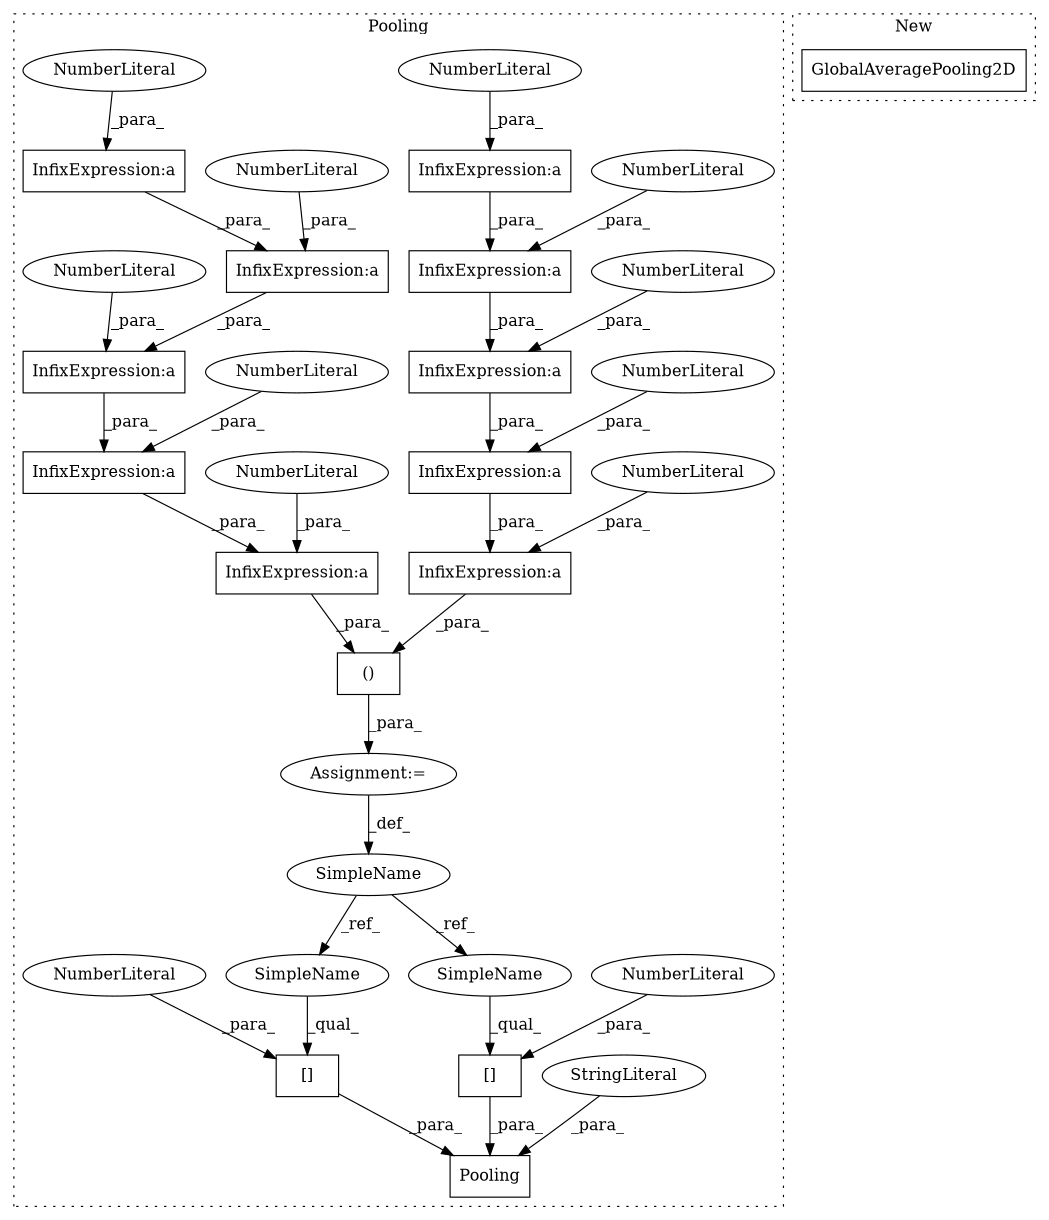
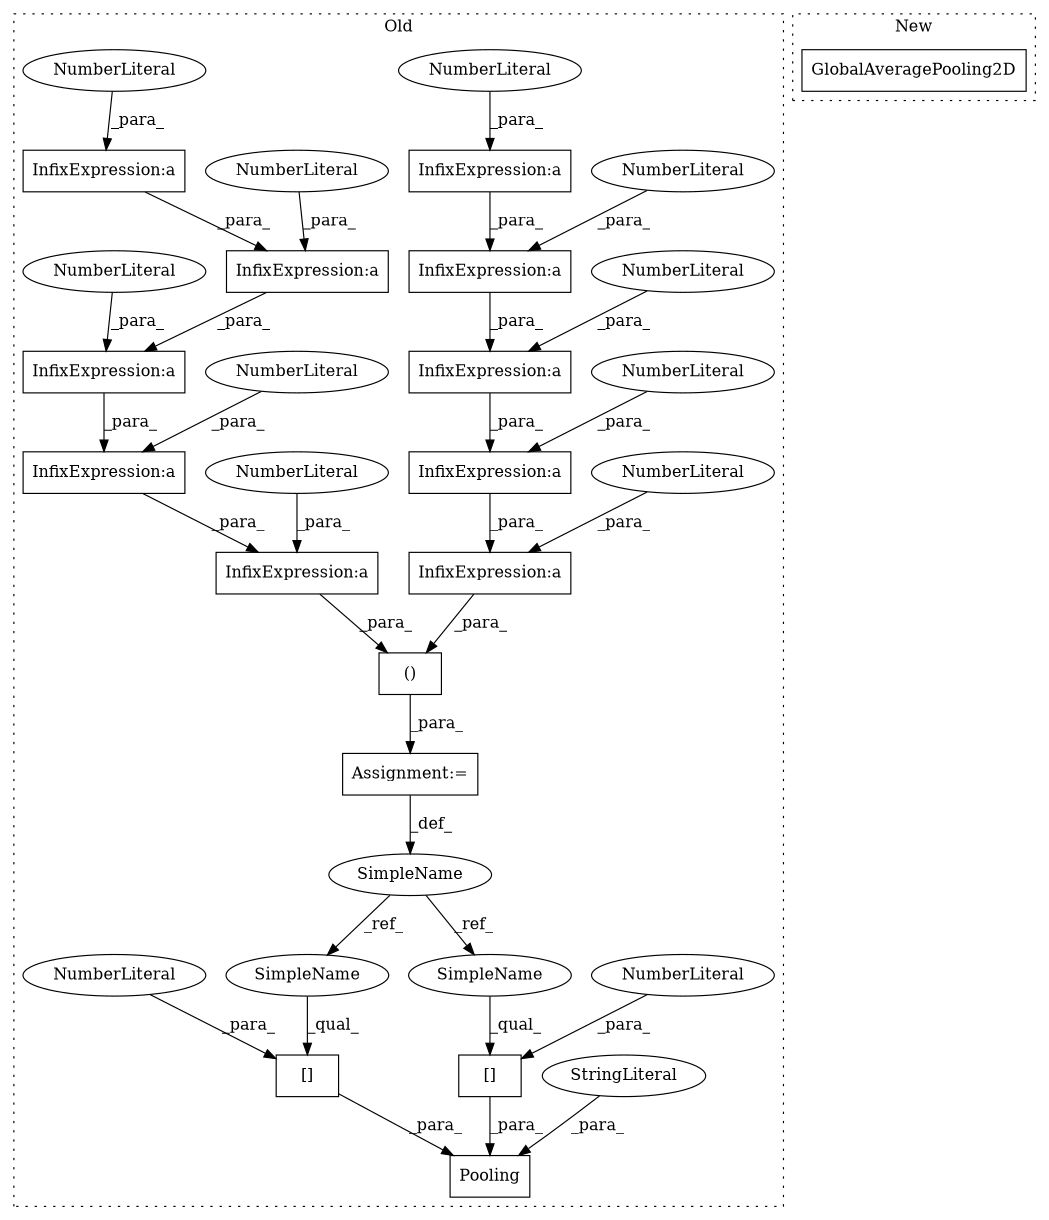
  digraph {
    node [a=34 l=1 shape=box]
    n1 [a=106 l=84 label="()" s=33608]
    n2 [a=2 l="13,1" label="[]" s="33717,33731"]
    n3 [label=NumberLiteral s=33730 shape=ellipse]
    n4 [a=2 l="13,1" label="[]" s="33733,33747"]
    n5 [label=NumberLiteral s=33746 shape=ellipse]
    n6 [a=42 l=12 label=SimpleName s=33590 shape=ellipse]
    n7 [a=32 l="8,1" label=Pooling s="33709,33755"]
    n8 [a=45 l=6 label=StringLiteral s=33749 shape=ellipse]
-   n9 [a=7 l=6 label="Assignment:=" s=33602 shape=ellipse]
+   n9 [a=7 l=6 label="Assignment:=" s=33602]
    n10 [a=27 l=3 label="InfixExpression:a" s=33672]
    n11 [a=27 l=3 label="InfixExpression:a" s=33633]
    n12 [a=27 l=3 label="InfixExpression:a" s=33623]
    n13 [a=27 l=3 label="InfixExpression:a" s=33687]
    n14 [label=NumberLiteral s=33636 shape=ellipse]
    n15 [label=NumberLiteral s=33690 shape=ellipse]
    n16 [label=NumberLiteral s=33675 shape=ellipse]
    n17 [label=NumberLiteral s=33626 shape=ellipse]
    n18 [a=27 l=3 label="InfixExpression:a" s=33667]
    n19 [label=NumberLiteral s=33670 shape=ellipse]
    n20 [a=27 l=3 label="InfixExpression:a" s=33638]
    n21 [label=NumberLiteral s=33641 shape=ellipse]
    n22 [a=27 l=3 label="InfixExpression:a" s=33628]
    n23 [label=NumberLiteral s=33631 shape=ellipse]
    n24 [a=27 l=3 label="InfixExpression:a" s=33677]
    n25 [label=NumberLiteral s=33680 shape=ellipse]
    n26 [a=27 l=3 label="InfixExpression:a" s=33682]
    n27 [a=27 l=3 label="InfixExpression:a" s=33618]
    n28 [label=NumberLiteral s=33621 shape=ellipse]
    n29 [label=NumberLiteral s=33685 shape=ellipse]
    n30 [a=42 l=12 label=SimpleName s=33733 shape=ellipse]
    n31 [a=42 l=12 label=SimpleName s=33717 shape=ellipse]
    n32 [a=32 l=24 label=GlobalAveragePooling2D s=32338]
    subgraph cluster_1 {
-     label=Pooling
+     label=Old
      style=dotted
      n1
      n2
      n3
      n4
      n5
      n6
      n7
      n8
      n9
      n10
      n11
      n12
      n13
      n14
      n15
      n16
      n17
      n18
      n19
      n20
      n21
      n22
      n23
      n24
      n25
      n26
      n27
      n28
      n29
      n30
      n31
    }
    subgraph cluster_2 {
      label=New
      style=dotted
      n32
    }
    n1 -> n9 [label=_para_]
    n2 -> n7 [label=_para_]
    n3 -> n2 [label=_para_]
    n4 -> n7 [label=_para_]
    n5 -> n4 [label=_para_]
    n6 -> n30 [label=_ref_]
    n6 -> n31 [label=_ref_]
    n8 -> n7 [label=_para_]
    n9 -> n6 [label=_def_]
    n10 -> n24 [label=_para_]
    n11 -> n20 [label=_para_]
    n12 -> n22 [label=_para_]
    n13 -> n1 [label=_para_]
    n14 -> n11 [label=_para_]
    n15 -> n13 [label=_para_]
    n16 -> n10 [label=_para_]
    n17 -> n12 [label=_para_]
    n18 -> n10 [label=_para_]
    n19 -> n18 [label=_para_]
    n20 -> n1 [label=_para_]
    n21 -> n20 [label=_para_]
    n22 -> n11 [label=_para_]
    n23 -> n22 [label=_para_]
    n24 -> n26 [label=_para_]
    n25 -> n24 [label=_para_]
    n26 -> n13 [label=_para_]
    n27 -> n12 [label=_para_]
    n28 -> n27 [label=_para_]
    n29 -> n26 [label=_para_]
    n30 -> n4 [label=_qual_]
    n31 -> n2 [label=_qual_]
  }
